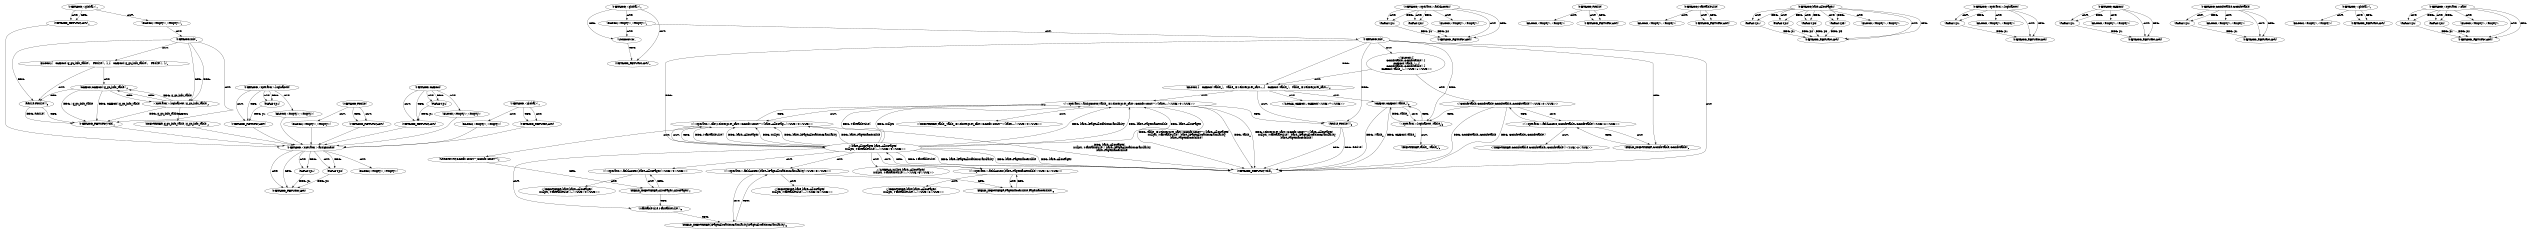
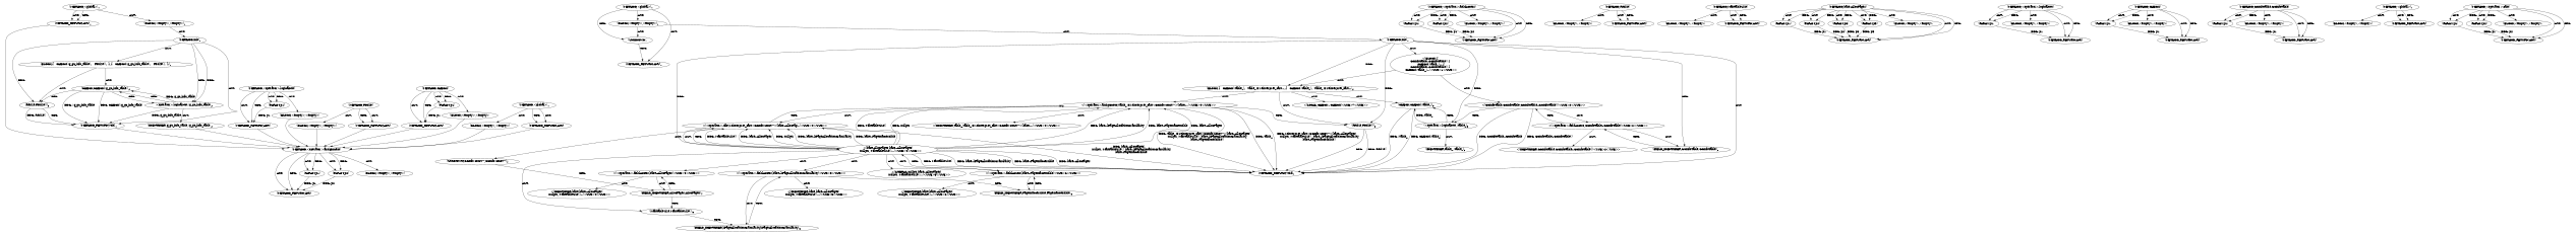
  digraph {
    n1 [label=<(METHOD,&lt;global&gt;)<SUB>1</SUB>>]
    n2 [label=<(BLOCK,&lt;empty&gt;,&lt;empty&gt;)<SUB>1</SUB>>]
    n3 [label=<(METHOD_RETURN,ANY)<SUB>1</SUB>>]
    n4 [label=<(METHOD,Init)<SUB>1</SUB>>]
    n5 [label=<(METHOD,&lt;operator&gt;.assignment)>]
    n6 [label=<(BLOCK,{   CHECK(!g_gc_info_table);    Resize();  },{   CHECK(!g_gc_info_table);    Resize();  })<SUB>1</SUB>>]
    n7 [label=<(&lt;operator&gt;.logicalNot,!g_gc_info_table)<SUB>2</SUB>>]
    n8 [label=<(Resize,Resize())<SUB>3</SUB>>]
    n9 [label=<(METHOD_RETURN,void)<SUB>1</SUB>>]
    n10 [label=<(CHECK,CHECK(!g_gc_info_table))<SUB>2</SUB>>]
    n11 [label=<(IDENTIFIER,g_gc_info_table,!g_gc_info_table)<SUB>2</SUB>>]
    n12 [label=<(PARAM,p1)>]
    n13 [label=<(PARAM,p2)>]
    n14 [label=<(BLOCK,&lt;empty&gt;,&lt;empty&gt;)>]
    n15 [label=<(METHOD_RETURN,ANY)>]
    n16 [label=<(METHOD,&lt;operator&gt;.logicalNot)>]
    n17 [label=<(PARAM,p1)>]
    n18 [label=<(BLOCK,&lt;empty&gt;,&lt;empty&gt;)>]
    n19 [label=<(METHOD_RETURN,ANY)>]
    n20 [label=<(METHOD,Resize)>]
    n21 [label=<(BLOCK,&lt;empty&gt;,&lt;empty&gt;)>]
    n22 [label=<(METHOD_RETURN,ANY)>]
    n23 [label=<(METHOD,CHECK)>]
    n24 [label=<(PARAM,p1)>]
    n25 [label=<(BLOCK,&lt;empty&gt;,&lt;empty&gt;)>]
    n26 [label=<(METHOD_RETURN,ANY)>]
    n27 [label=<(METHOD,&lt;global&gt;)<SUB>1</SUB>>]
    n28 [label=<(BLOCK,&lt;empty&gt;,&lt;empty&gt;)>]
    n29 [label=<(METHOD_RETURN,ANY)>]
    n30 [label=<(METHOD,&lt;global&gt;)<SUB>1</SUB>>]
    n31 [label=<(BLOCK,&lt;empty&gt;,&lt;empty&gt;)<SUB>1</SUB>>]
    n32 [label=<(UNKNOWN,,)>]
    n33 [label=<(METHOD_RETURN,ANY)<SUB>1</SUB>>]
    n34 [label=<(METHOD,Init)<SUB>1</SUB>>]
    n35 [label="<(BLOCK,{\nGCInfoTable::GCInfoTable() {\n  CHECK(!table_)...,{\nGCInfoTable::GCInfoTable() {\n  CHECK(!table_)...)<SUB>1</SUB>>"]
    n36 [label=<(FIELD_IDENTIFIER,GCInfoTable,GCInfoTable)<SUB>2</SUB>>]
    n37 [label=<(BLOCK,{   CHECK(!table_);   table_ = reinterpret_cast...,{   CHECK(!table_);   table_ = reinterpret_cast...)<SUB>2</SUB>>]
    n38 [label=<(&lt;operator&gt;.logicalNot,!table_)<SUB>3</SUB>>]
    n39 [label="<(base.AllocPages,base::AllocPages(\n      nullptr, MaxTableSize()...)<SUB>4</SUB>>"]
    n40 [label=<(Resize,Resize())<SUB>8</SUB>>]
    n41 [label=<(METHOD_RETURN,void)<SUB>1</SUB>>]
    n42 [label="<(GCInfoTable.GCInfoTable,GCInfoTable::GCInfoTable())<SUB>2</SUB>>"]
    n43 [label="<(&lt;operator&gt;.fieldAccess,GCInfoTable::GCInfoTable)<SUB>2</SUB>>"]
    n44 [label=<(CHECK,CHECK(!table_))<SUB>3</SUB>>]
    n45 [label="<(&lt;operator&gt;.assignment,table_ = reinterpret_cast&lt;GCInfo const**&gt;(base:...)<SUB>4</SUB>>"]
    n46 [label="<(LOCAL,CHECK : CHECK)<SUB>7</SUB>>"]
    n47 [label=<(IDENTIFIER,table_,!table_)<SUB>3</SUB>>]
    n48 [label="<(&lt;operator&gt;.cast,reinterpret_cast&lt;GCInfo const**&gt;(base::AllocPag...)<SUB>4</SUB>>"]
    n49 [label="<(&lt;operator&gt;.fieldAccess,base::AllocPages)<SUB>4</SUB>>"]
    n50 [label="<(LITERAL,nullptr,base::AllocPages(\n      nullptr, MaxTableSize()...)<SUB>5</SUB>>"]
    n51 [label=<(MaxTableSize,MaxTableSize())<SUB>5</SUB>>]
    n52 [label="<(&lt;operator&gt;.fieldAccess,base::kPageAllocationGranularity)<SUB>5</SUB>>"]
    n53 [label="<(&lt;operator&gt;.fieldAccess,base::PageInaccessible)<SUB>6</SUB>>"]
    n54 [label="<(IDENTIFIER,GCInfoTable,GCInfoTable::GCInfoTable())<SUB>2</SUB>>"]
    n55 [label="<(IDENTIFIER,table_,table_ = reinterpret_cast&lt;GCInfo const**&gt;(base:...)<SUB>4</SUB>>"]
    n56 [label=<(UNKNOWN,GCInfo const**,GCInfo const**)<SUB>4</SUB>>]
    n57 [label=<(FIELD_IDENTIFIER,AllocPages,AllocPages)<SUB>4</SUB>>]
    n58 [label="<(IDENTIFIER,base,base::AllocPages(\n      nullptr, MaxTableSize()...)<SUB>4</SUB>>"]
    n59 [label=<(FIELD_IDENTIFIER,kPageAllocationGranularity,kPageAllocationGranularity)<SUB>5</SUB>>]
    n60 [label="<(IDENTIFIER,base,base::AllocPages(\n      nullptr, MaxTableSize()...)<SUB>5</SUB>>"]
    n61 [label=<(FIELD_IDENTIFIER,PageInaccessible,PageInaccessible)<SUB>6</SUB>>]
    n62 [label="<(IDENTIFIER,base,base::AllocPages(\n      nullptr, MaxTableSize()...)<SUB>6</SUB>>"]
    n63 [label=<(METHOD,&lt;operator&gt;.fieldAccess)>]
    n64 [label=<(PARAM,p1)>]
    n65 [label=<(PARAM,p2)>]
    n66 [label=<(BLOCK,&lt;empty&gt;,&lt;empty&gt;)>]
    n67 [label=<(METHOD_RETURN,ANY)>]
    n68 [label=<(METHOD,Resize)>]
    n69 [label=<(BLOCK,&lt;empty&gt;,&lt;empty&gt;)>]
    n70 [label=<(METHOD_RETURN,ANY)>]
    n71 [label=<(METHOD,MaxTableSize)>]
    n72 [label=<(BLOCK,&lt;empty&gt;,&lt;empty&gt;)>]
    n73 [label=<(METHOD_RETURN,ANY)>]
    n74 [label=<(METHOD,base.AllocPages)>]
    n75 [label=<(PARAM,p1)>]
    n76 [label=<(PARAM,p2)>]
    n77 [label=<(PARAM,p3)>]
    n78 [label=<(PARAM,p5)>]
    n79 [label=<(BLOCK,&lt;empty&gt;,&lt;empty&gt;)>]
    n80 [label=<(METHOD_RETURN,ANY)>]
    n81 [label=<(METHOD,&lt;operator&gt;.logicalNot)>]
    n82 [label=<(PARAM,p1)>]
    n83 [label=<(BLOCK,&lt;empty&gt;,&lt;empty&gt;)>]
    n84 [label=<(METHOD_RETURN,ANY)>]
    n85 [label=<(METHOD,CHECK)>]
    n86 [label=<(PARAM,p1)>]
    n87 [label=<(BLOCK,&lt;empty&gt;,&lt;empty&gt;)>]
    n88 [label=<(METHOD_RETURN,ANY)>]
    n89 [label=<(METHOD,GCInfoTable.GCInfoTable)>]
    n90 [label=<(PARAM,p1)>]
    n91 [label=<(BLOCK,&lt;empty&gt;,&lt;empty&gt;)>]
    n92 [label=<(METHOD_RETURN,ANY)>]
    n93 [label=<(METHOD,&lt;global&gt;)<SUB>1</SUB>>]
    n94 [label=<(BLOCK,&lt;empty&gt;,&lt;empty&gt;)>]
    n95 [label=<(METHOD_RETURN,ANY)>]
    n96 [label=<(METHOD,&lt;operator&gt;.cast)>]
    n97 [label=<(PARAM,p1)>]
    n98 [label=<(PARAM,p2)>]
    n99 [label=<(BLOCK,&lt;empty&gt;,&lt;empty&gt;)>]
    n100 [label=<(METHOD_RETURN,ANY)>]
    n1 -> n2 [label="AST: "]
    n1 -> n3 [label="AST: "]
    n1 -> n3 [label="CFG: "]
    n2 -> n4 [label="AST: "]
    n3 -> n5
    n4 -> n6 [label="AST: "]
    n4 -> n7 [label="CFG: "]
    n4 -> n7 [label="DDG: "]
    n4 -> n8 [label="DDG: "]
    n4 -> n9 [label="AST: "]
    n5 -> n12 [label="AST: "]
    n5 -> n12 [label="DDG: "]
    n5 -> n13 [label="AST: "]
    n5 -> n13 [label="DDG: "]
    n5 -> n14 [label="AST: "]
    n5 -> n15 [label="AST: "]
    n5 -> n15 [label="CFG: "]
    n6 -> n8 [label="AST: "]
    n6 -> n10 [label="AST: "]
    n7 -> n9 [label="DDG: g_gc_info_table"]
    n7 -> n10 [label="CFG: "]
    n7 -> n10 [label="DDG: g_gc_info_table"]
-   n7 -> n11 [label="CHECK: "]
+   n7 -> n11 [label="AST: "]
    n8 -> n9 [label="CFG: "]
    n8 -> n9 [label="DDG: Resize()"]
    n9 -> n5
    n10 -> n7 [label="CFG: "]
    n10 -> n8 [label="CFG: "]
    n10 -> n9 [label="DDG: !g_gc_info_table"]
    n10 -> n9 [label="DDG: CHECK(!g_gc_info_table)"]
    n11 -> n5
    n12 -> n15 [label="DDG: p1"]
    n13 -> n15 [label="DDG: p2"]
    n16 -> n17 [label="AST: "]
    n16 -> n17 [label="DDG: "]
    n16 -> n18 [label="AST: "]
    n16 -> n19 [label="AST: "]
    n16 -> n19 [label="CFG: "]
    n17 -> n19 [label="DDG: p1"]
    n18 -> n5
    n19 -> n5
    n20 -> n21 [label="AST: "]
    n20 -> n22 [label="AST: "]
    n20 -> n22 [label="CFG: "]
    n21 -> n5
    n22 -> n5
    n23 -> n24 [label="AST: "]
    n23 -> n24 [label="DDG: "]
    n23 -> n25 [label="AST: "]
    n23 -> n26 [label="AST: "]
    n23 -> n26 [label="CFG: "]
    n24 -> n26 [label="DDG: p1"]
    n25 -> n5
    n26 -> n5
    n27 -> n28 [label="AST: "]
    n27 -> n29 [label="AST: "]
    n27 -> n29 [label="CFG: "]
    n28 -> n5
    n29 -> n5
    n30 -> n31 [label="AST: "]
    n30 -> n32 [label="CFG: "]
    n30 -> n33 [label="AST: "]
    n31 -> n32 [label="AST: "]
    n31 -> n34 [label="AST: "]
    n32 -> n33 [label="CFG: "]
    n34 -> n35 [label="AST: "]
    n34 -> n36 [label="CFG: "]
    n34 -> n37 [label="DDG: "]
    n34 -> n38 [label="DDG: "]
    n34 -> n39 [label="DDG: "]
    n34 -> n40 [label="DDG: "]
    n34 -> n41 [label="AST: "]
    n35 -> n37 [label="AST: "]
    n35 -> n42 [label="AST: "]
    n36 -> n43 [label="CFG: "]
    n37 -> n40 [label="AST: "]
    n37 -> n44 [label="AST: "]
    n37 -> n45 [label="AST: "]
    n37 -> n46 [label="AST: "]
    n38 -> n44 [label="CFG: "]
    n38 -> n44 [label="DDG: table_"]
    n38 -> n47 [label="AST: "]
    n39 -> n41 [label="DDG: base::AllocPages"]
    n39 -> n41 [label="DDG: MaxTableSize()"]
    n39 -> n41 [label="DDG: base::kPageAllocationGranularity"]
    n39 -> n41 [label="DDG: base::PageInaccessible"]
    n39 -> n45 [label="DDG: MaxTableSize()"]
    n39 -> n45 [label="DDG: base::AllocPages"]
    n39 -> n45 [label="DDG: nullptr"]
    n39 -> n45 [label="DDG: base::kPageAllocationGranularity"]
    n39 -> n45 [label="DDG: base::PageInaccessible"]
    n39 -> n48 [label="CFG: "]
    n39 -> n48 [label="DDG: MaxTableSize()"]
    n39 -> n48 [label="DDG: base::AllocPages"]
    n39 -> n48 [label="DDG: nullptr"]
    n39 -> n48 [label="DDG: base::kPageAllocationGranularity"]
    n39 -> n48 [label="DDG: base::PageInaccessible"]
    n39 -> n49 [label="AST: "]
    n39 -> n50 [label="AST: "]
    n39 -> n51 [label="AST: "]
    n39 -> n52 [label="AST: "]
    n39 -> n53 [label="AST: "]
    n40 -> n41 [label="CFG: "]
    n40 -> n41 [label="DDG: Resize()"]
    n42 -> n38 [label="CFG: "]
    n42 -> n41 [label="DDG: GCInfoTable::GCInfoTable"]
    n42 -> n41 [label="DDG: GCInfoTable::GCInfoTable()"]
    n42 -> n43 [label="AST: "]
    n43 -> n36 [label="AST: "]
    n43 -> n42 [label="CFG: "]
    n43 -> n54 [label="AST: "]
-   n44 -> n38 [label="AST: "]
    n44 -> n41 [label="DDG: !table_"]
    n44 -> n41 [label="DDG: CHECK(!table_)"]
    n45 -> n40 [label="CFG: "]
    n45 -> n41 [label="DDG: table_"]
    n45 -> n41 [label="DDG: reinterpret_cast&lt;GCInfo const**&gt;(base::AllocPages(\n      nullptr, MaxTableSize(), base::kPageAllocationGranularity,\n      base::PageInaccessible))"]
    n45 -> n41 [label="DDG: table_ = reinterpret_cast&lt;GCInfo const**&gt;(base::AllocPages(\n      nullptr, MaxTableSize(), base::kPageAllocationGranularity,\n      base::PageInaccessible))"]
    n45 -> n48 [label="AST: "]
    n45 -> n55 [label="AST: "]
    n48 -> n39 [label="AST: "]
    n48 -> n41 [label="DDG: base::AllocPages(\n      nullptr, MaxTableSize(), base::kPageAllocationGranularity,\n      base::PageInaccessible)"]
    n48 -> n45 [label="CFG: "]
    n48 -> n56 [label="AST: "]
    n49 -> n57 [label="AST: "]
    n49 -> n58 [label="AST: "]
    n51 -> n59 [label="CFG: "]
    n52 -> n59 [label="AST: "]
    n52 -> n60 [label="AST: "]
    n52 -> n61 [label="CFG: "]
    n53 -> n39 [label="CFG: "]
    n53 -> n61 [label="AST: "]
    n53 -> n62 [label="AST: "]
    n56 -> n57 [label="CFG: "]
    n57 -> n49 [label="CFG: "]
    n57 -> n51 [label="CFG: "]
    n59 -> n52 [label="CFG: "]
    n61 -> n53 [label="CFG: "]
    n63 -> n64 [label="AST: "]
    n63 -> n64 [label="DDG: "]
    n63 -> n65 [label="AST: "]
    n63 -> n65 [label="DDG: "]
    n63 -> n66 [label="AST: "]
    n63 -> n67 [label="AST: "]
    n63 -> n67 [label="CFG: "]
    n64 -> n67 [label="DDG: p1"]
    n65 -> n67 [label="DDG: p2"]
    n68 -> n69 [label="AST: "]
    n68 -> n70 [label="AST: "]
    n68 -> n70 [label="CFG: "]
    n71 -> n72 [label="AST: "]
    n71 -> n73 [label="AST: "]
    n71 -> n73 [label="CFG: "]
    n74 -> n75 [label="AST: "]
    n74 -> n75 [label="DDG: "]
    n74 -> n76 [label="AST: "]
    n74 -> n76 [label="DDG: "]
    n74 -> n77 [label="AST: "]
    n74 -> n77 [label="DDG: "]
    n74 -> n78 [label="AST: "]
    n74 -> n78 [label="DDG: "]
    n74 -> n79 [label="AST: "]
    n74 -> n80 [label="AST: "]
    n74 -> n80 [label="CFG: "]
    n75 -> n80 [label="DDG: p1"]
    n76 -> n80 [label="DDG: p2"]
    n77 -> n80 [label="DDG: p3"]
    n78 -> n80 [label="DDG: p5"]
    n81 -> n82 [label="AST: "]
    n81 -> n82 [label="DDG: "]
    n81 -> n83 [label="AST: "]
    n81 -> n84 [label="AST: "]
    n81 -> n84 [label="CFG: "]
    n82 -> n84 [label="DDG: p1"]
    n85 -> n86 [label="AST: "]
    n85 -> n86 [label="DDG: "]
    n85 -> n87 [label="AST: "]
    n85 -> n88 [label="AST: "]
    n85 -> n88 [label="CFG: "]
    n86 -> n88 [label="DDG: p1"]
    n89 -> n90 [label="AST: "]
    n89 -> n90 [label="DDG: "]
    n89 -> n91 [label="AST: "]
    n89 -> n92 [label="AST: "]
    n89 -> n92 [label="CFG: "]
    n90 -> n92 [label="DDG: p1"]
    n93 -> n94 [label="AST: "]
    n93 -> n95 [label="AST: "]
    n93 -> n95 [label="CFG: "]
    n96 -> n97 [label="AST: "]
    n96 -> n97 [label="DDG: "]
    n96 -> n98 [label="AST: "]
    n96 -> n98 [label="DDG: "]
    n96 -> n99 [label="AST: "]
    n96 -> n100 [label="AST: "]
    n96 -> n100 [label="CFG: "]
    n97 -> n100 [label="DDG: p1"]
    n98 -> n100 [label="DDG: p2"]
  }
